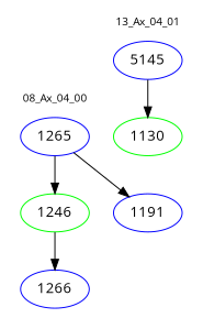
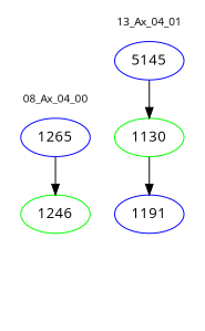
  digraph {
    fontname="Open Sans"
    node [color=blue fontname="Open Sans"]
    edge [color=black fontname="Open Sans"]
    n1 [label=1265]
    n2 [color=green label=1246]
-   n3 [label=1266]
    n4 [label=5145]
    n5 [color=green label=1130]
    n6 [label=1191]
    subgraph cluster_1 {
      color=white
      fontsize=10
      label="08_Ax_04_00"
      n1
      n2
-     n3
    }
    subgraph cluster_2 {
      color=white
      fontsize=10
      label="13_Ax_04_01"
      n4
      n5
      n6
    }
    n1 -> n2
-   n2 -> n3
    n4 -> n5
-   n1 -> n6
+   n5 -> n6
  }
